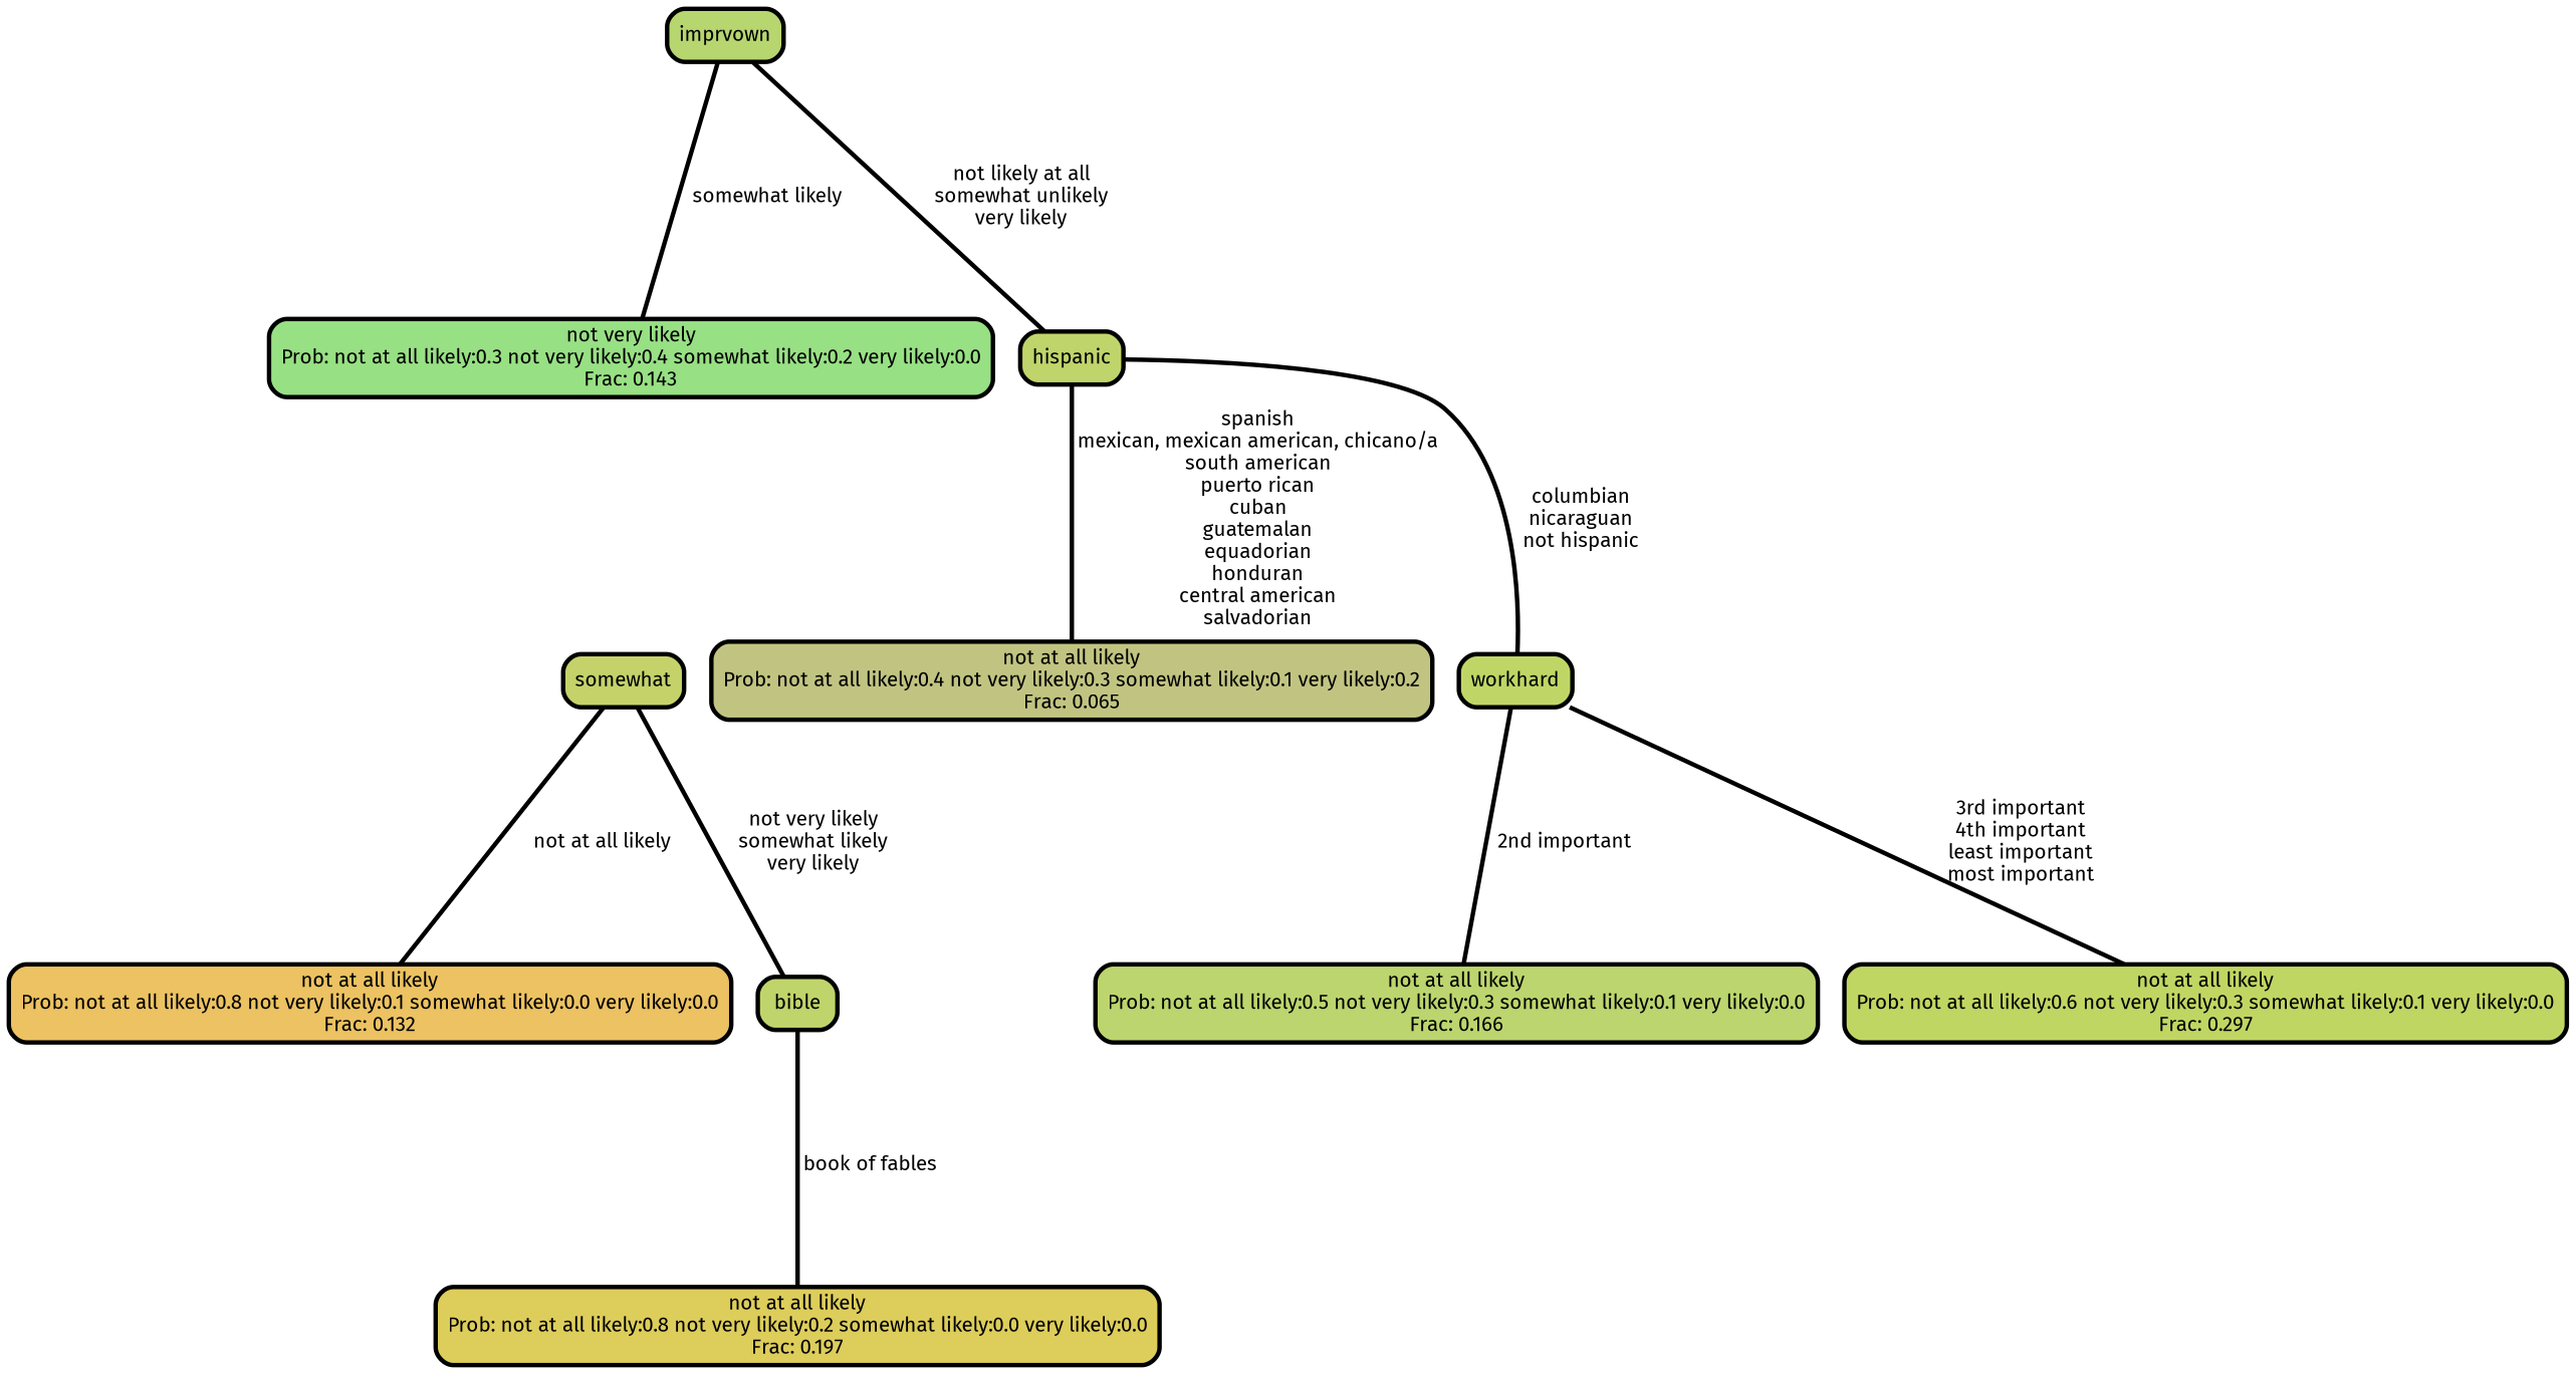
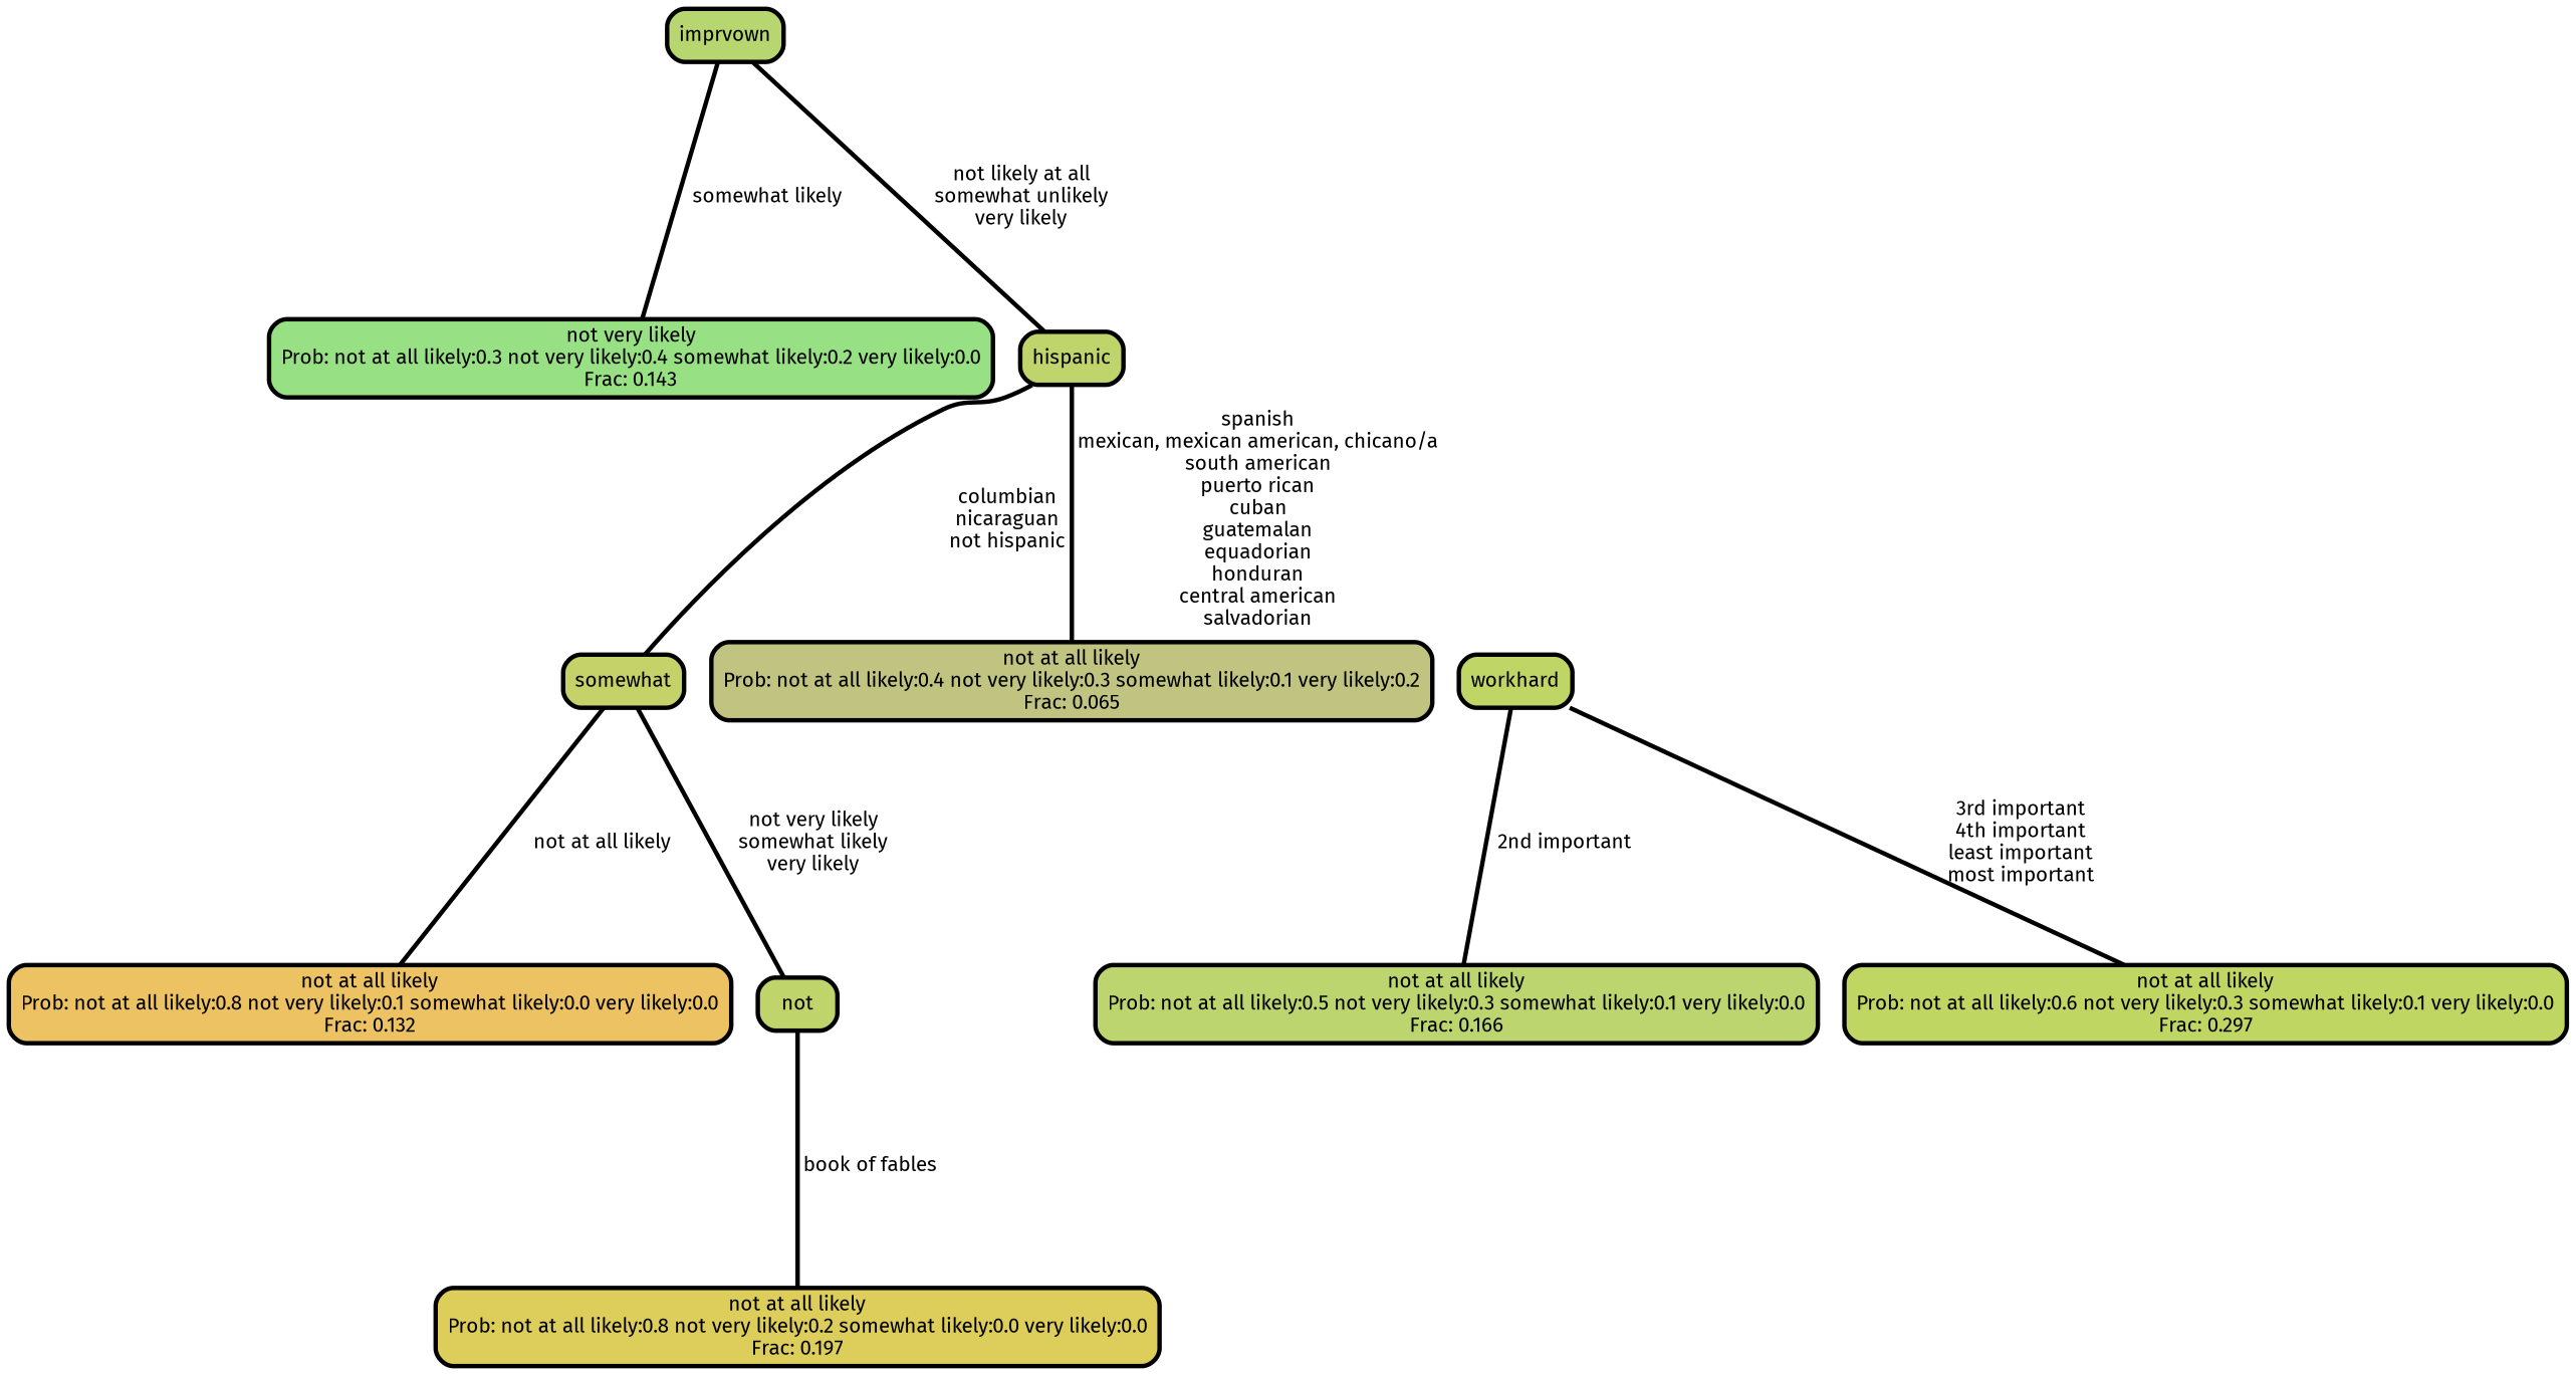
  graph {
    fontname="Fira Sans"
    ranksep="0 equally"
    splines=straight
    node [color=black fontcolor=black fontname="Fira Sans" penwidth=3 shape=box style="filled, rounded"]
    edge [color=black fontname="Fira Sans" penwidth=3]
    n1 [fillcolor="#ecc262" label="not at all likely\nProb: not at all likely:0.8 not very likely:0.1 somewhat likely:0.0 very likely:0.0\nFrac: 0.132"]
    n2 [fillcolor="#c5d26a" label=somewhat]
-   n3 [fillcolor="#bfd46b" label=bible]
+   n3 [fillcolor="#bfd46b" label=not]
    n4 [fillcolor="#ddcd5b" label="not at all likely\nProb: not at all likely:0.8 not very likely:0.2 somewhat likely:0.0 very likely:0.0\nFrac: 0.197"]
    n5 [fillcolor="#b7d670" label=imprvown]
    n6 [fillcolor="#98e084" label="not very likely\nProb: not at all likely:0.3 not very likely:0.4 somewhat likely:0.2 very likely:0.0\nFrac: 0.143"]
    n7 [fillcolor="#bfd46a" label=hispanic]
    n8 [fillcolor="#c1c481" label="not at all likely\nProb: not at all likely:0.4 not very likely:0.3 somewhat likely:0.1 very likely:0.2\nFrac: 0.065"]
    n9 [fillcolor="#bfd667" label=workhard]
    n10 [fillcolor="#bcd56e" label="not at all likely\nProb: not at all likely:0.5 not very likely:0.3 somewhat likely:0.1 very likely:0.0\nFrac: 0.166"]
    n11 [fillcolor="#c0d663" label="not at all likely\nProb: not at all likely:0.6 not very likely:0.3 somewhat likely:0.1 very likely:0.0\nFrac: 0.297"]
    subgraph sub_1 {
      rank=same
    }
    n2 -- n1 [label=" not at all likely"]
    n2 -- n3 [label=" not very likely\n somewhat likely\n very likely"]
    n3 -- n4 [label=" book of fables"]
    n5 -- n6 [label=" somewhat likely"]
    n5 -- n7 [label=" not likely at all\n somewhat unlikely\n very likely"]
    n7 -- n8 [label=" spanish\n mexican, mexican american, chicano/a\n south american\n puerto rican\n cuban\n guatemalan\n equadorian\n honduran\n central american\n salvadorian"]
-   n7 -- n9 [label=" columbian\n nicaraguan\n not hispanic"]
+   n7 -- n2 [label=" columbian\n nicaraguan\n not hispanic"]
    n9 -- n10 [label=" 2nd important"]
    n9 -- n11 [label=" 3rd important\n 4th important\n least important\n most important"]
  }
